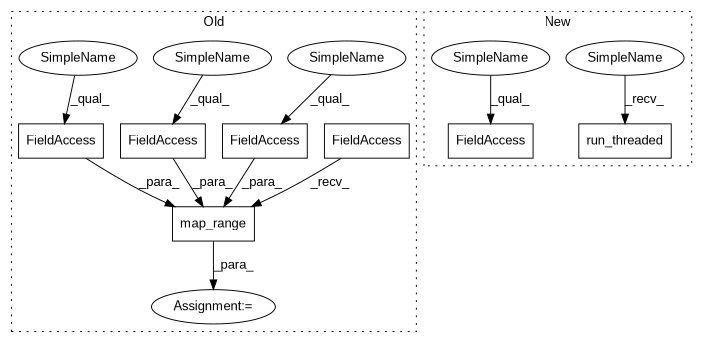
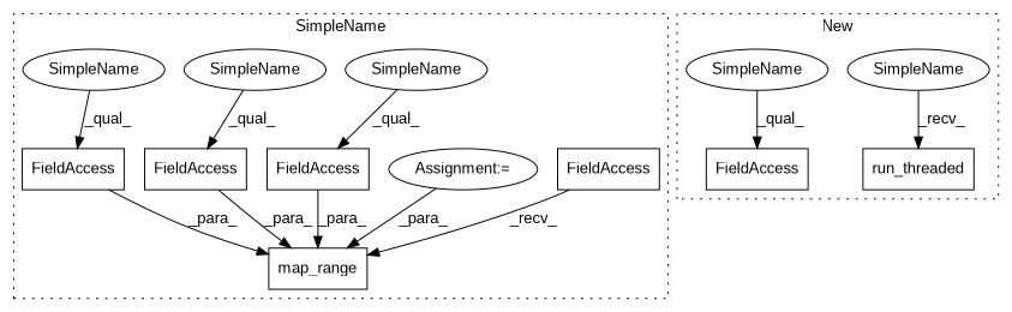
  digraph {
    fontname="Liberation Sans"
    node [a=22 fontname="Liberation Sans" l=4 s=6395 shape=box]
    edge [fontname="Liberation Sans"]
    n1 [a=32 l="10,1" label=map_range s="6330,6411"]
    n2 [l=15 label=FieldAccess s=6314]
    n3 [l=16 label=FieldAccess]
    n4 [l=15 label=FieldAccess s=6379]
    n5 [l=15 label=FieldAccess s=6346]
    n6 [a=7 l=1 label="Assignment:=" s=6313 shape=ellipse]
    n7 [a=42 label=SimpleName shape=ellipse]
    n8 [a=42 label=SimpleName s=6379 shape=ellipse]
    n9 [a=42 label=SimpleName s=6346 shape=ellipse]
    n10 [a=32 l="13,1" label=run_threaded s="5083,5101"]
    n11 [l=10 label=FieldAccess s=5134]
    n12 [a=42 label=SimpleName s=5078 shape=ellipse]
    n13 [a=42 label=SimpleName s=5134 shape=ellipse]
    subgraph cluster_1 {
-     label=Old
+     label=SimpleName
      style=dotted
      n1
      n2
      n3
      n4
      n5
      n6
      n7
      n8
      n9
    }
    subgraph cluster_2 {
      label=New
      style=dotted
      n10
      n11
      n12
      n13
    }
-   n1 -> n6 [label=_para_]
+   n6 -> n1 [label=_para_]
    n2 -> n1 [label=_recv_]
    n3 -> n1 [label=_para_]
    n4 -> n1 [label=_para_]
    n5 -> n1 [label=_para_]
    n7 -> n3 [label=_qual_]
    n8 -> n4 [label=_qual_]
    n9 -> n5 [label=_qual_]
    n12 -> n10 [label=_recv_]
    n13 -> n11 [label=_qual_]
  }
